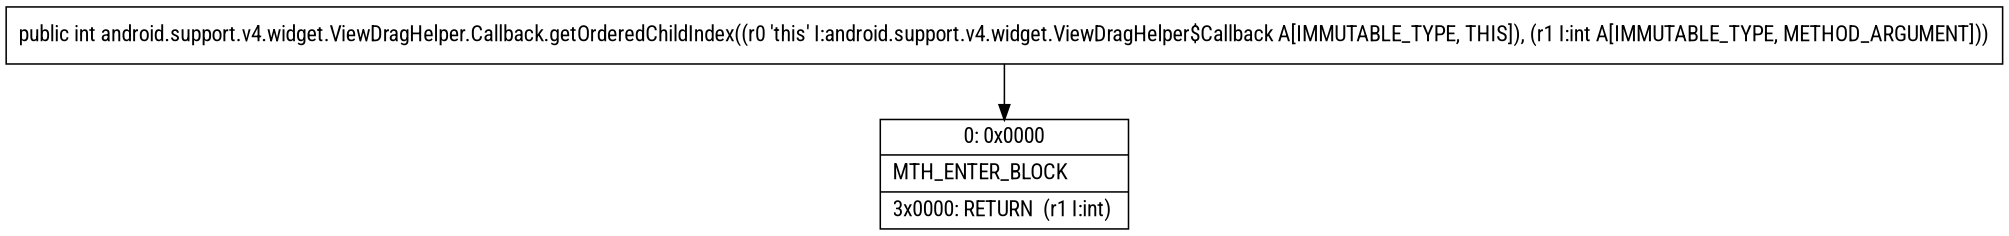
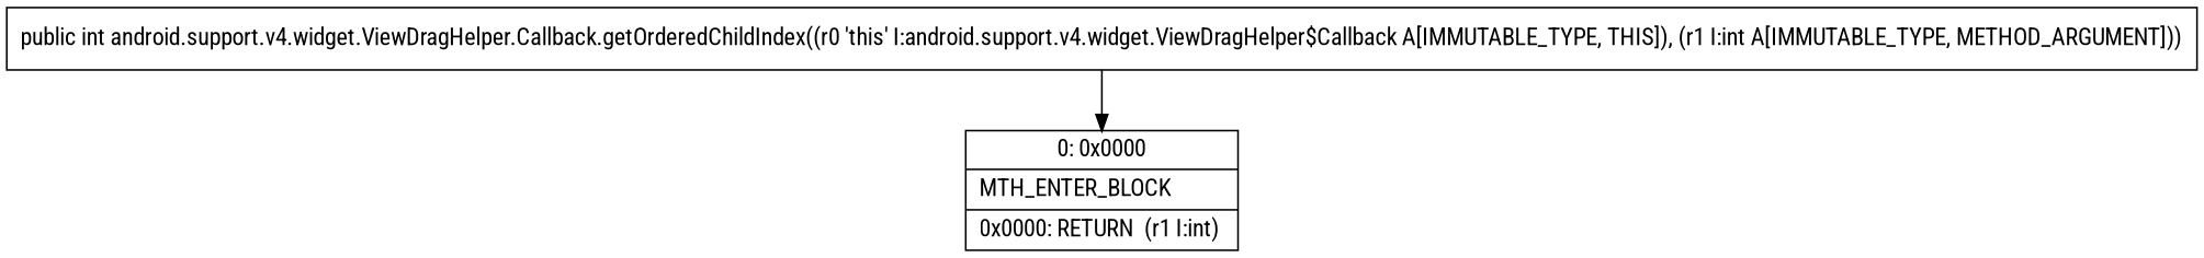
  digraph {
    fontname="Roboto Condensed"
    node [shape=record fontname="Roboto Condensed"]
-   n1 [label="{0\:\ 0x0000|MTH_ENTER_BLOCK\l|3x0000: RETURN  (r1 I:int) \l}"]
+   n1 [label="{0\:\ 0x0000|MTH_ENTER_BLOCK\l|0x0000: RETURN  (r1 I:int) \l}"]
    n2 [label="{public int android.support.v4.widget.ViewDragHelper.Callback.getOrderedChildIndex((r0 'this' I:android.support.v4.widget.ViewDragHelper$Callback A[IMMUTABLE_TYPE, THIS]), (r1 I:int A[IMMUTABLE_TYPE, METHOD_ARGUMENT])) }"]
    n2 -> n1 [fontname="Roboto Condensed"]
  }
